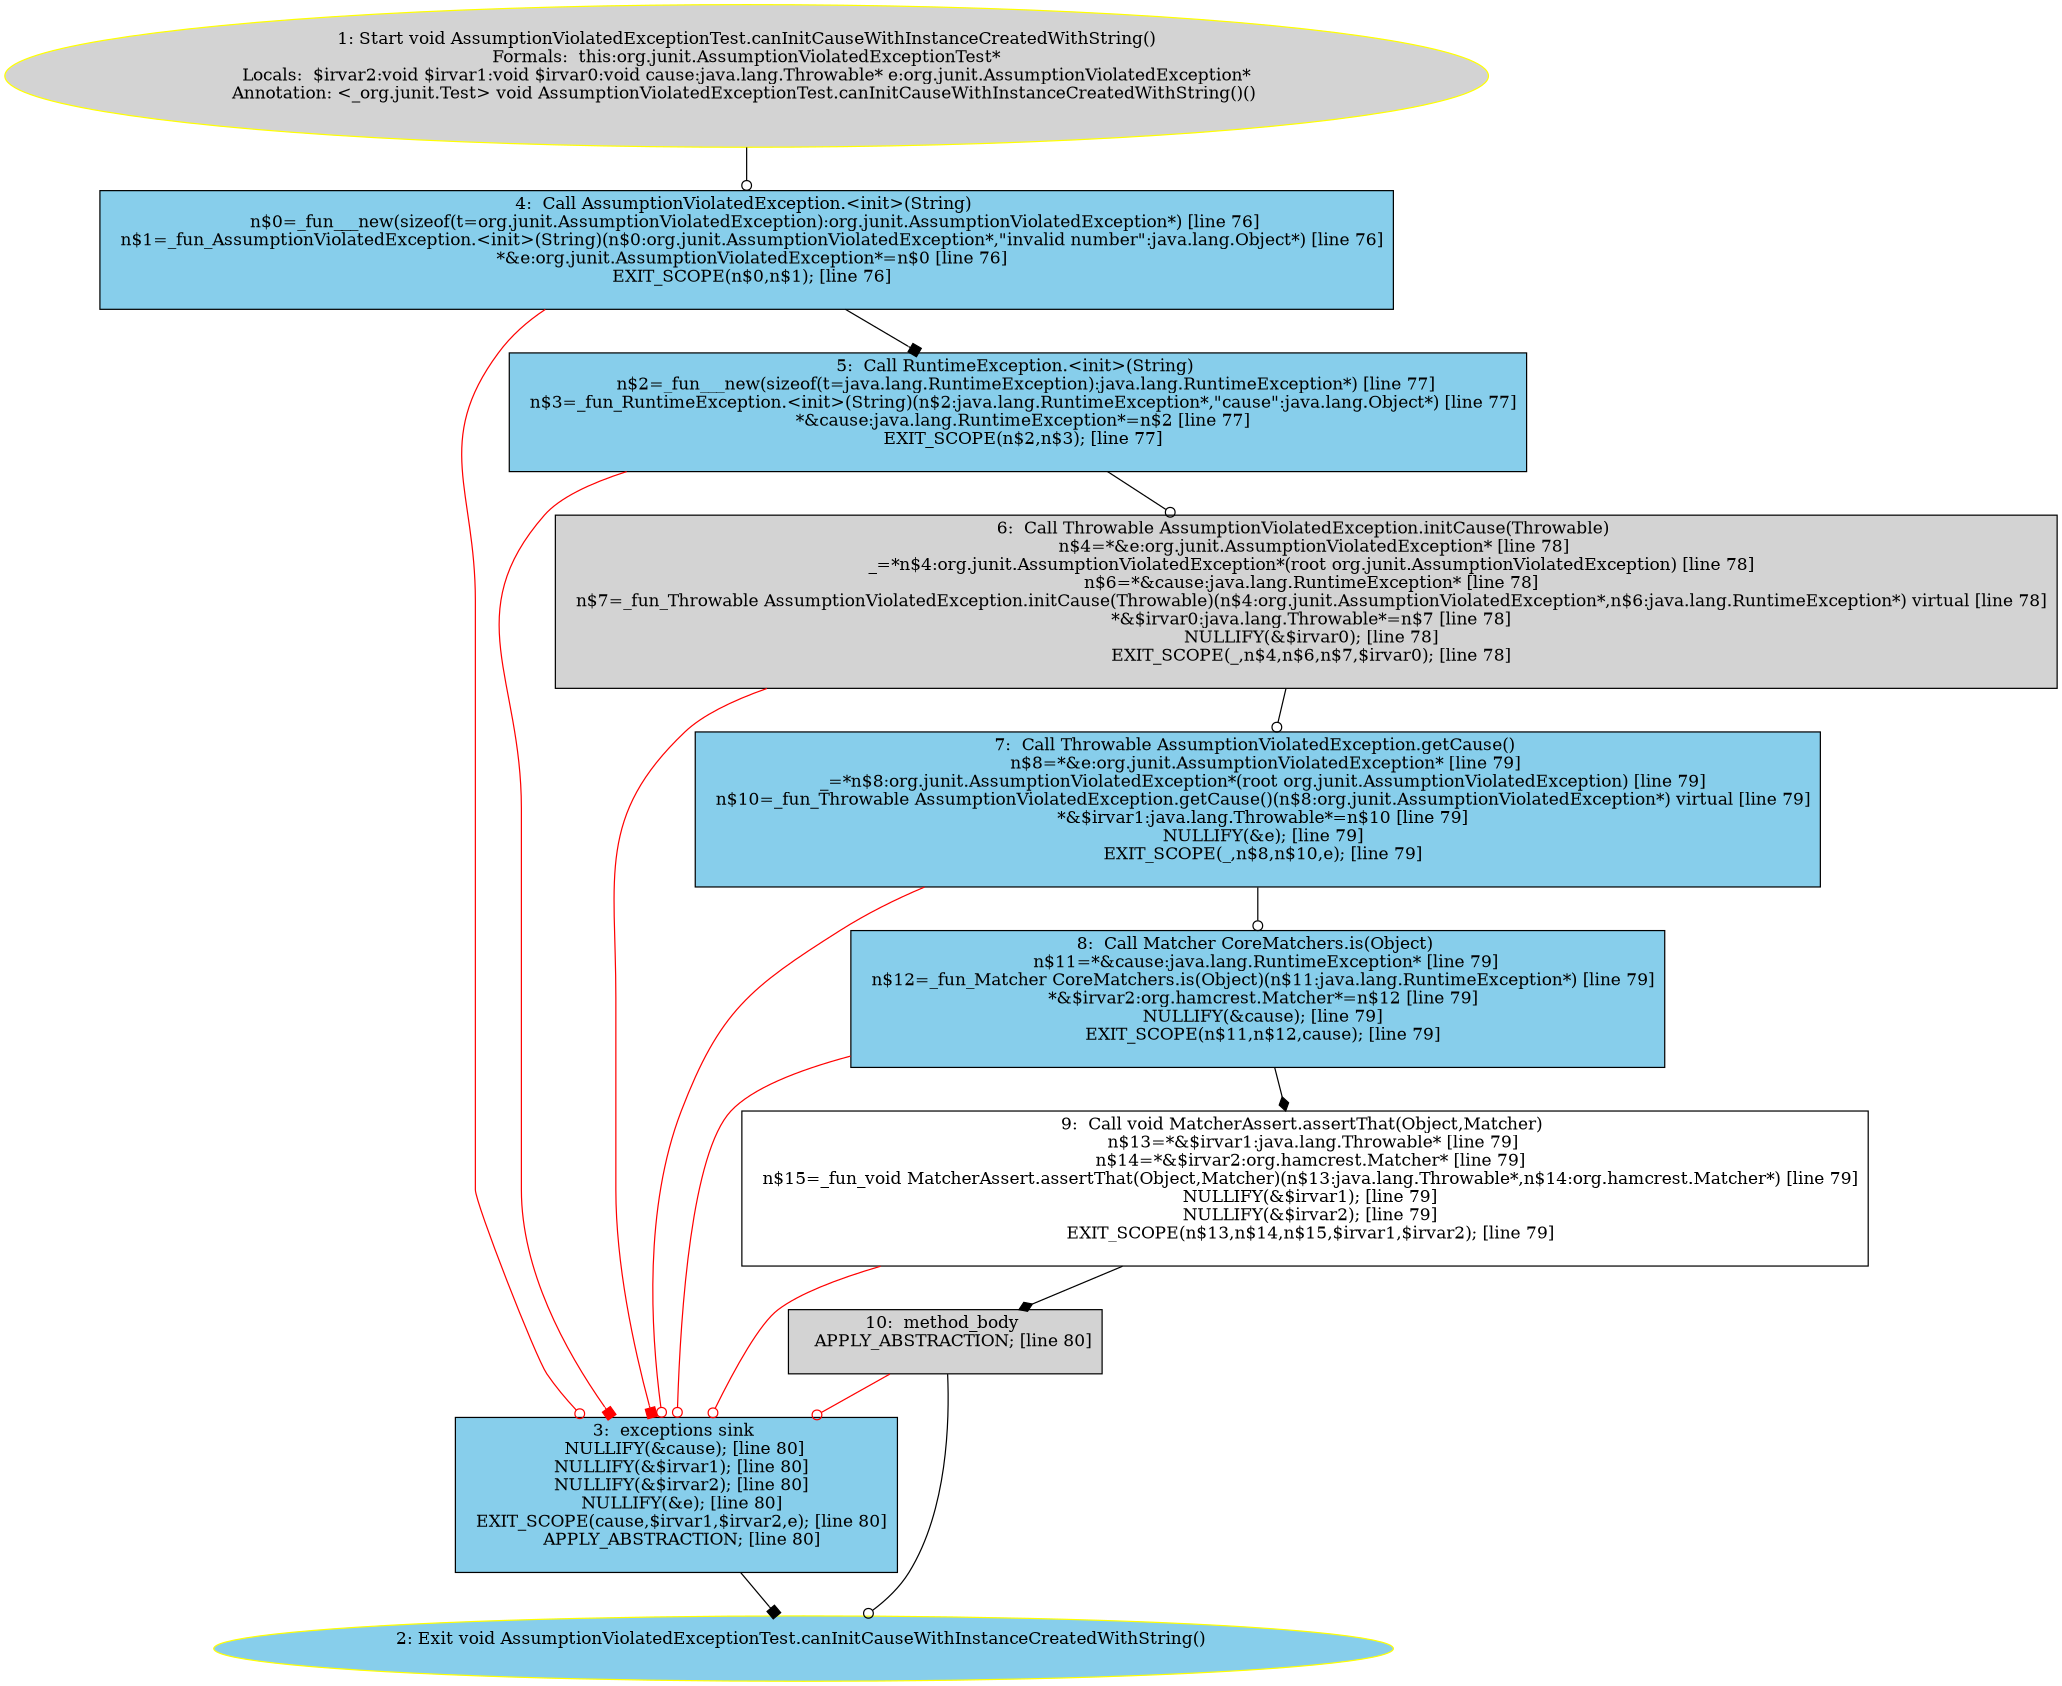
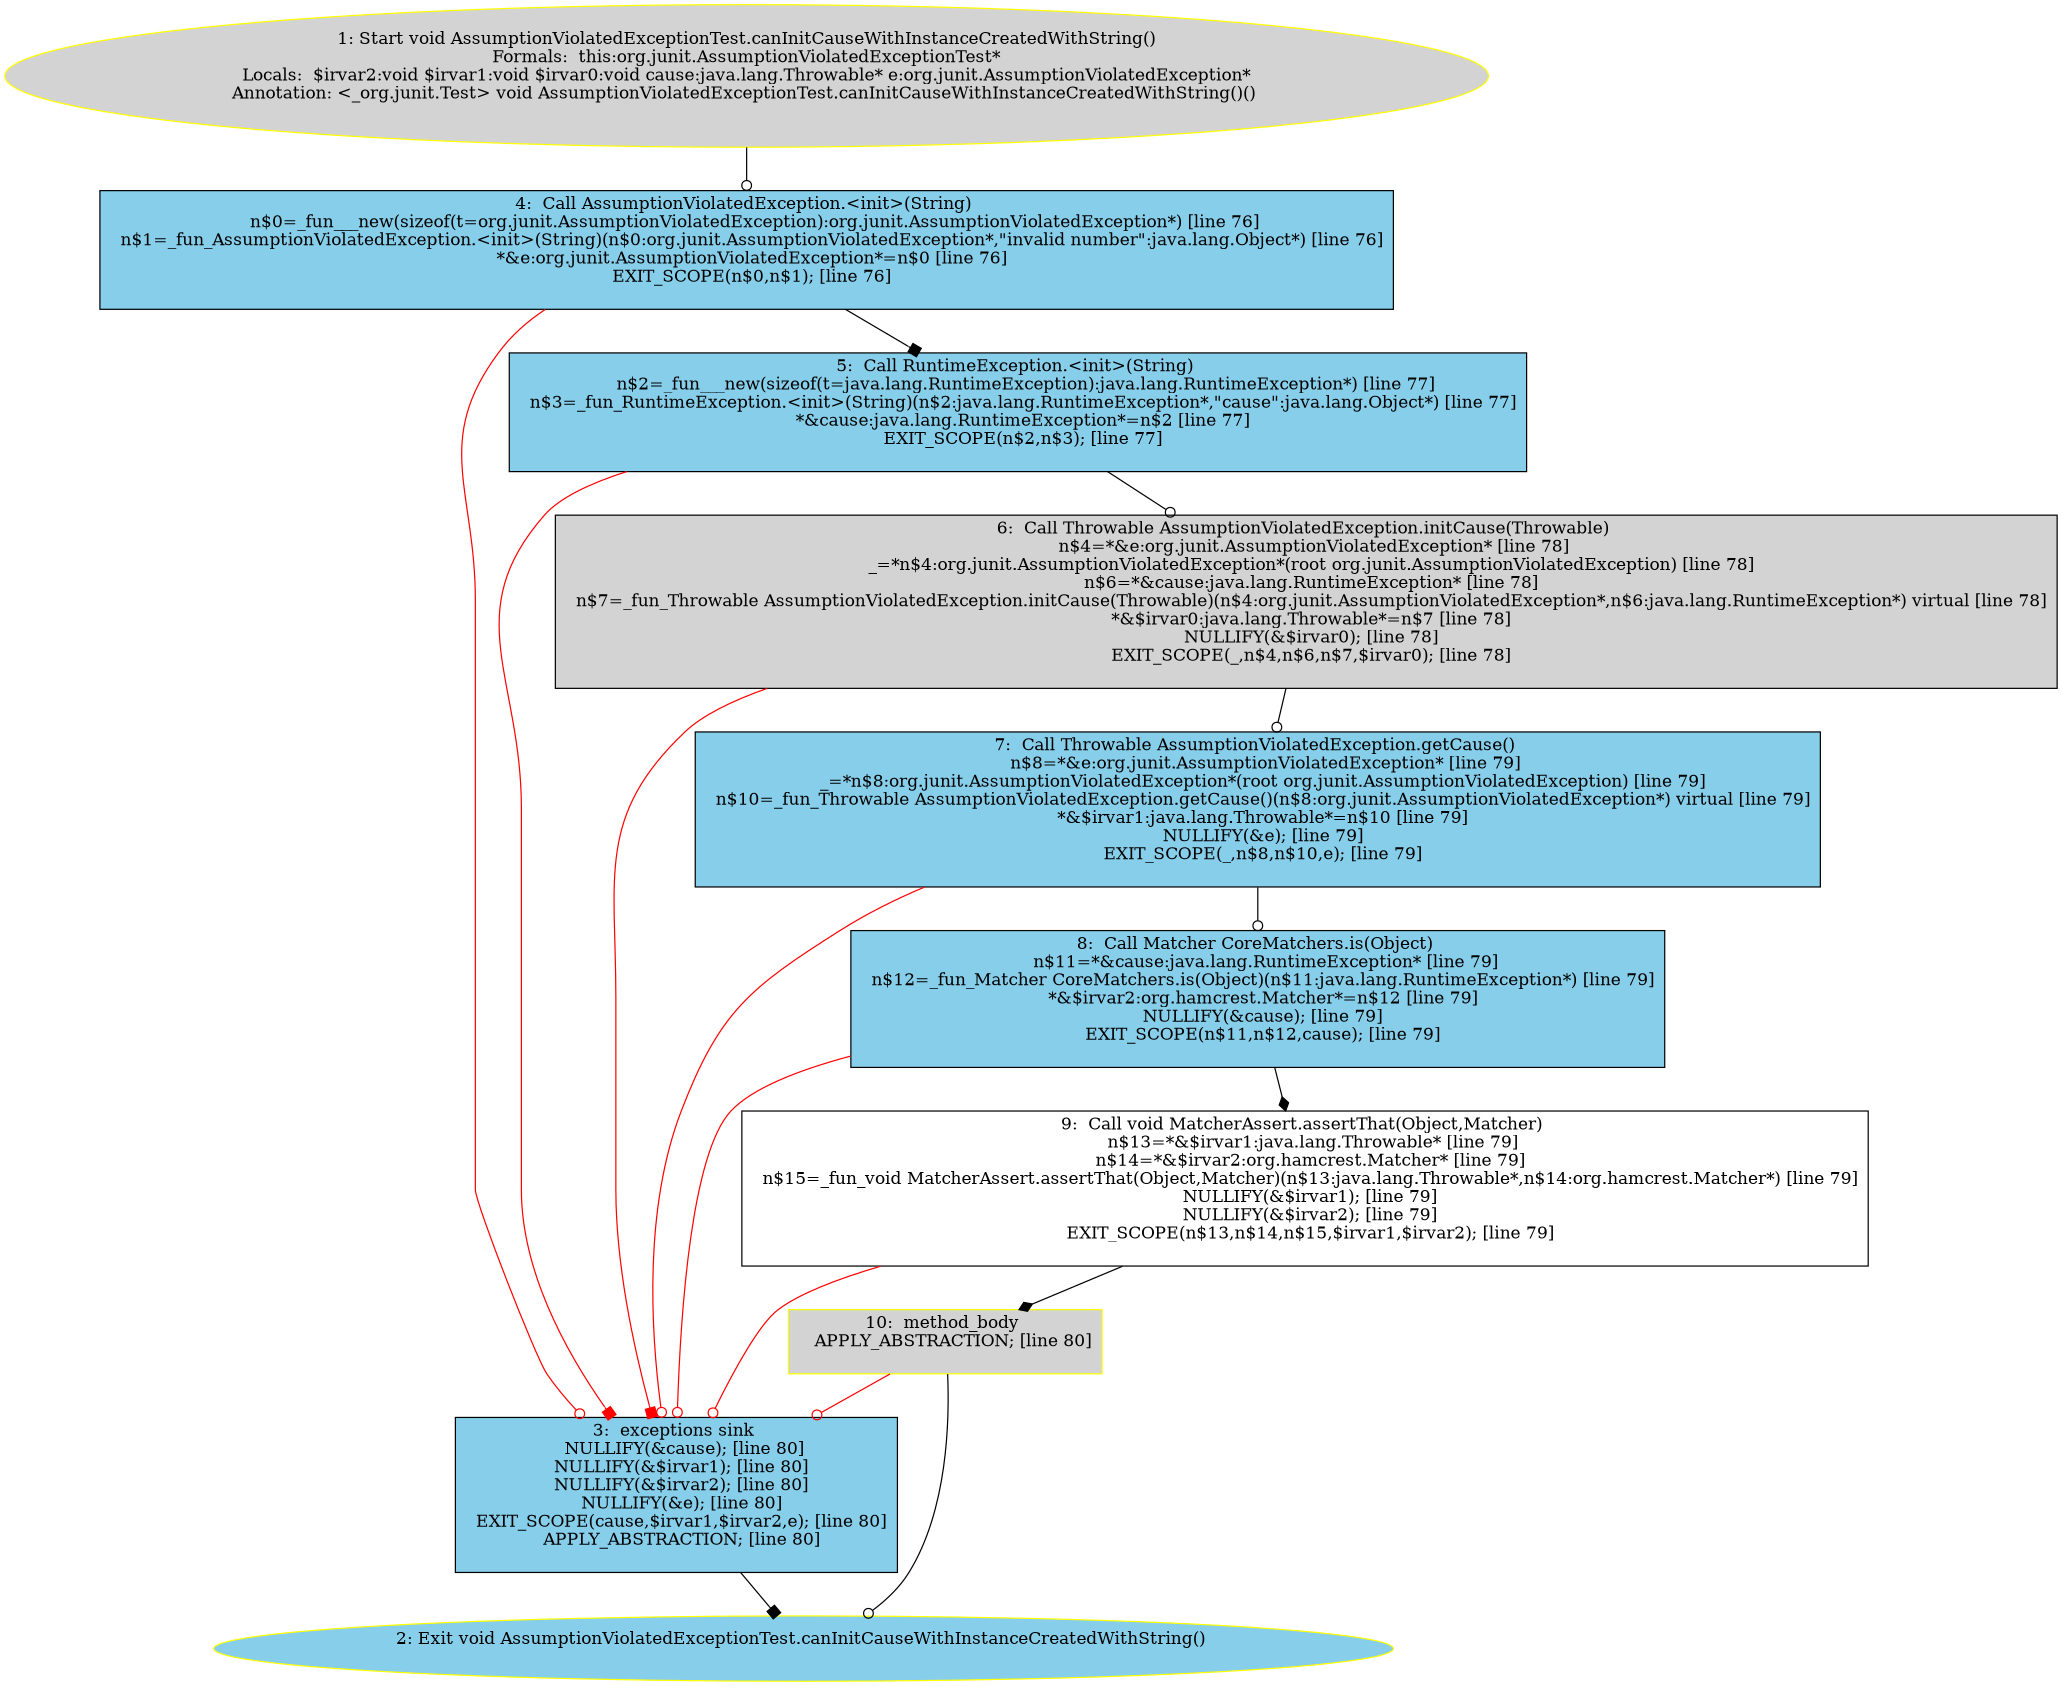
  digraph {
    node [style=filled fillcolor=skyblue shape=box]
    edge [arrowhead=odot]
    n1 [color=yellow label="1: Start void AssumptionViolatedExceptionTest.canInitCauseWithInstanceCreatedWithString()\nFormals:  this:org.junit.AssumptionViolatedExceptionTest*\nLocals:  $irvar2:void $irvar1:void $irvar0:void cause:java.lang.Throwable* e:org.junit.AssumptionViolatedException*\nAnnotation: <_org.junit.Test> void AssumptionViolatedExceptionTest.canInitCauseWithInstanceCreatedWithString()() \n  " fillcolor=lightgrey shape=""]
    n2 [label="4:  Call AssumptionViolatedException.<init>(String) \n   n$0=_fun___new(sizeof(t=org.junit.AssumptionViolatedException):org.junit.AssumptionViolatedException*) [line 76]\n  n$1=_fun_AssumptionViolatedException.<init>(String)(n$0:org.junit.AssumptionViolatedException*,\"invalid number\":java.lang.Object*) [line 76]\n  *&e:org.junit.AssumptionViolatedException*=n$0 [line 76]\n  EXIT_SCOPE(n$0,n$1); [line 76]\n "]
    n3 [label="3:  exceptions sink \n   NULLIFY(&cause); [line 80]\n  NULLIFY(&$irvar1); [line 80]\n  NULLIFY(&$irvar2); [line 80]\n  NULLIFY(&e); [line 80]\n  EXIT_SCOPE(cause,$irvar1,$irvar2,e); [line 80]\n  APPLY_ABSTRACTION; [line 80]\n "]
    n4 [label="5:  Call RuntimeException.<init>(String) \n   n$2=_fun___new(sizeof(t=java.lang.RuntimeException):java.lang.RuntimeException*) [line 77]\n  n$3=_fun_RuntimeException.<init>(String)(n$2:java.lang.RuntimeException*,\"cause\":java.lang.Object*) [line 77]\n  *&cause:java.lang.RuntimeException*=n$2 [line 77]\n  EXIT_SCOPE(n$2,n$3); [line 77]\n "]
    n5 [color=yellow label="2: Exit void AssumptionViolatedExceptionTest.canInitCauseWithInstanceCreatedWithString() \n  " shape=""]
    n6 [label="6:  Call Throwable AssumptionViolatedException.initCause(Throwable) \n   n$4=*&e:org.junit.AssumptionViolatedException* [line 78]\n  _=*n$4:org.junit.AssumptionViolatedException*(root org.junit.AssumptionViolatedException) [line 78]\n  n$6=*&cause:java.lang.RuntimeException* [line 78]\n  n$7=_fun_Throwable AssumptionViolatedException.initCause(Throwable)(n$4:org.junit.AssumptionViolatedException*,n$6:java.lang.RuntimeException*) virtual [line 78]\n  *&$irvar0:java.lang.Throwable*=n$7 [line 78]\n  NULLIFY(&$irvar0); [line 78]\n  EXIT_SCOPE(_,n$4,n$6,n$7,$irvar0); [line 78]\n " fillcolor=lightgrey]
    n7 [label="7:  Call Throwable AssumptionViolatedException.getCause() \n   n$8=*&e:org.junit.AssumptionViolatedException* [line 79]\n  _=*n$8:org.junit.AssumptionViolatedException*(root org.junit.AssumptionViolatedException) [line 79]\n  n$10=_fun_Throwable AssumptionViolatedException.getCause()(n$8:org.junit.AssumptionViolatedException*) virtual [line 79]\n  *&$irvar1:java.lang.Throwable*=n$10 [line 79]\n  NULLIFY(&e); [line 79]\n  EXIT_SCOPE(_,n$8,n$10,e); [line 79]\n "]
    n8 [label="8:  Call Matcher CoreMatchers.is(Object) \n   n$11=*&cause:java.lang.RuntimeException* [line 79]\n  n$12=_fun_Matcher CoreMatchers.is(Object)(n$11:java.lang.RuntimeException*) [line 79]\n  *&$irvar2:org.hamcrest.Matcher*=n$12 [line 79]\n  NULLIFY(&cause); [line 79]\n  EXIT_SCOPE(n$11,n$12,cause); [line 79]\n "]
    n9 [label="9:  Call void MatcherAssert.assertThat(Object,Matcher) \n   n$13=*&$irvar1:java.lang.Throwable* [line 79]\n  n$14=*&$irvar2:org.hamcrest.Matcher* [line 79]\n  n$15=_fun_void MatcherAssert.assertThat(Object,Matcher)(n$13:java.lang.Throwable*,n$14:org.hamcrest.Matcher*) [line 79]\n  NULLIFY(&$irvar1); [line 79]\n  NULLIFY(&$irvar2); [line 79]\n  EXIT_SCOPE(n$13,n$14,n$15,$irvar1,$irvar2); [line 79]\n " fillcolor=white]
-   n10 [label="10:  method_body \n   APPLY_ABSTRACTION; [line 80]\n " fillcolor=lightgrey]
+   n10 [label="10:  method_body \n   APPLY_ABSTRACTION; [line 80]\n " fillcolor=lightgrey color=yellow]
    n1 -> n2
    n2 -> n3 [color=red]
    n2 -> n4 [arrowhead=box]
    n3 -> n5 [arrowhead=box]
    n4 -> n3 [color=red arrowhead=box]
    n4 -> n6
    n6 -> n3 [color=red arrowhead=box]
    n6 -> n7
    n7 -> n3 [color=red]
    n7 -> n8
    n8 -> n3 [color=red]
    n8 -> n9 [arrowhead=diamond]
    n9 -> n3 [color=red]
    n9 -> n10 [arrowhead=diamond]
    n10 -> n3 [color=red]
    n10 -> n5
  }
